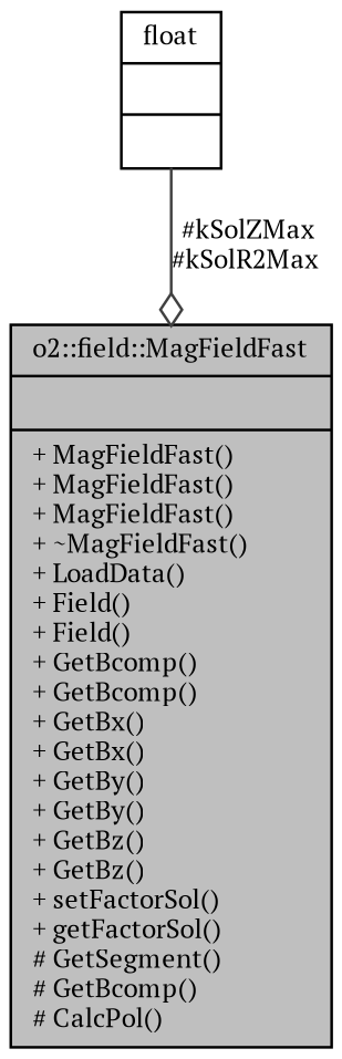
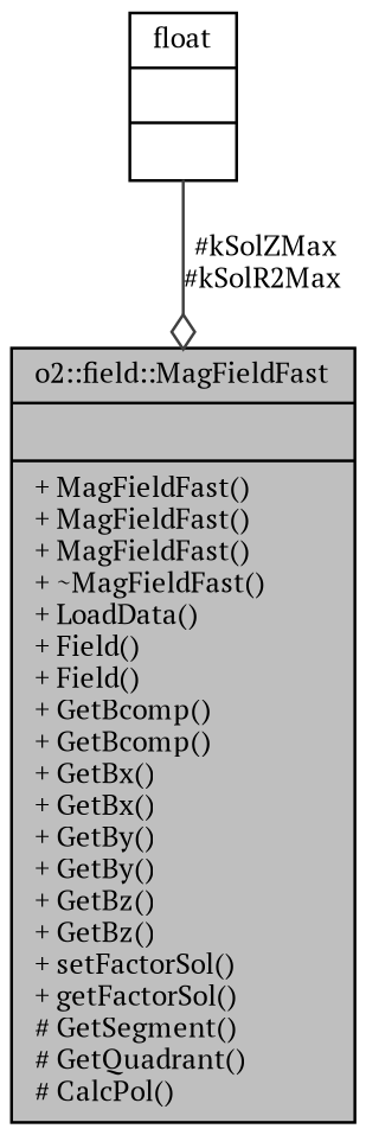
  digraph {
    fontname="PT Serif"
    node [color=black fontname="PT Serif" fontsize=10 shape=record]
-   n1 [fillcolor=grey75 fontcolor=black height=0.2 label="{o2::field::MagFieldFast\n||+ MagFieldFast()\l+ MagFieldFast()\l+ MagFieldFast()\l+ ~MagFieldFast()\l+ LoadData()\l+ Field()\l+ Field()\l+ GetBcomp()\l+ GetBcomp()\l+ GetBx()\l+ GetBx()\l+ GetBy()\l+ GetBy()\l+ GetBz()\l+ GetBz()\l+ setFactorSol()\l+ getFactorSol()\l# GetSegment()\l# GetBcomp()\l# CalcPol()\l}" style=filled width=0.4]
+   n1 [fillcolor=grey75 fontcolor=black height=0.2 label="{o2::field::MagFieldFast\n||+ MagFieldFast()\l+ MagFieldFast()\l+ MagFieldFast()\l+ ~MagFieldFast()\l+ LoadData()\l+ Field()\l+ Field()\l+ GetBcomp()\l+ GetBcomp()\l+ GetBx()\l+ GetBx()\l+ GetBy()\l+ GetBy()\l+ GetBz()\l+ GetBz()\l+ setFactorSol()\l+ getFactorSol()\l# GetSegment()\l# GetQuadrant()\l# CalcPol()\l}" style=filled width=0.4]
    n2 [height=0.2 label="{float\n||}" width=0.4]
    n2 -> n1 [arrowhead=odiamond color=grey25 fontname="PT Serif" fontsize=10 label=" #kSolZMax\n#kSolR2Max" labelfontname=Helvetica labelfontsize=10 style=solid]
  }
